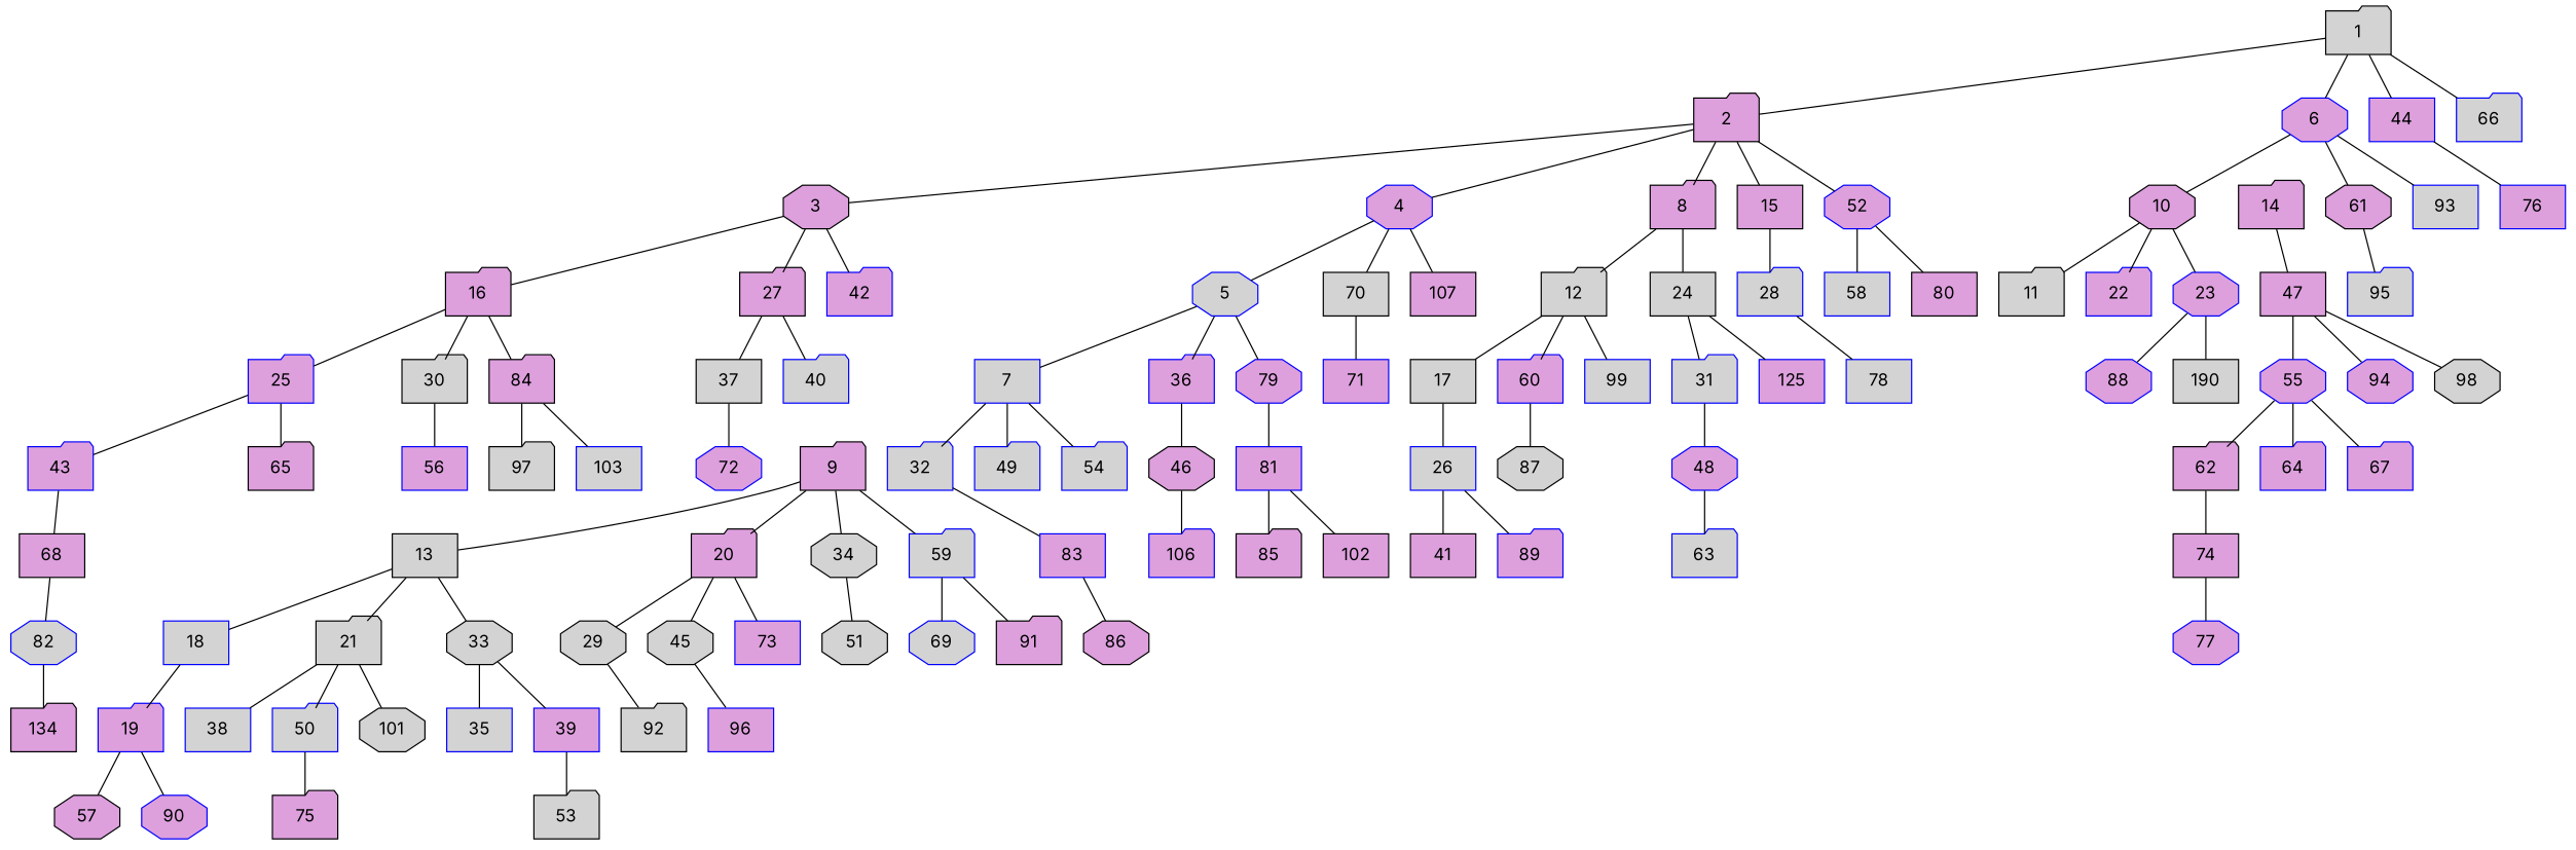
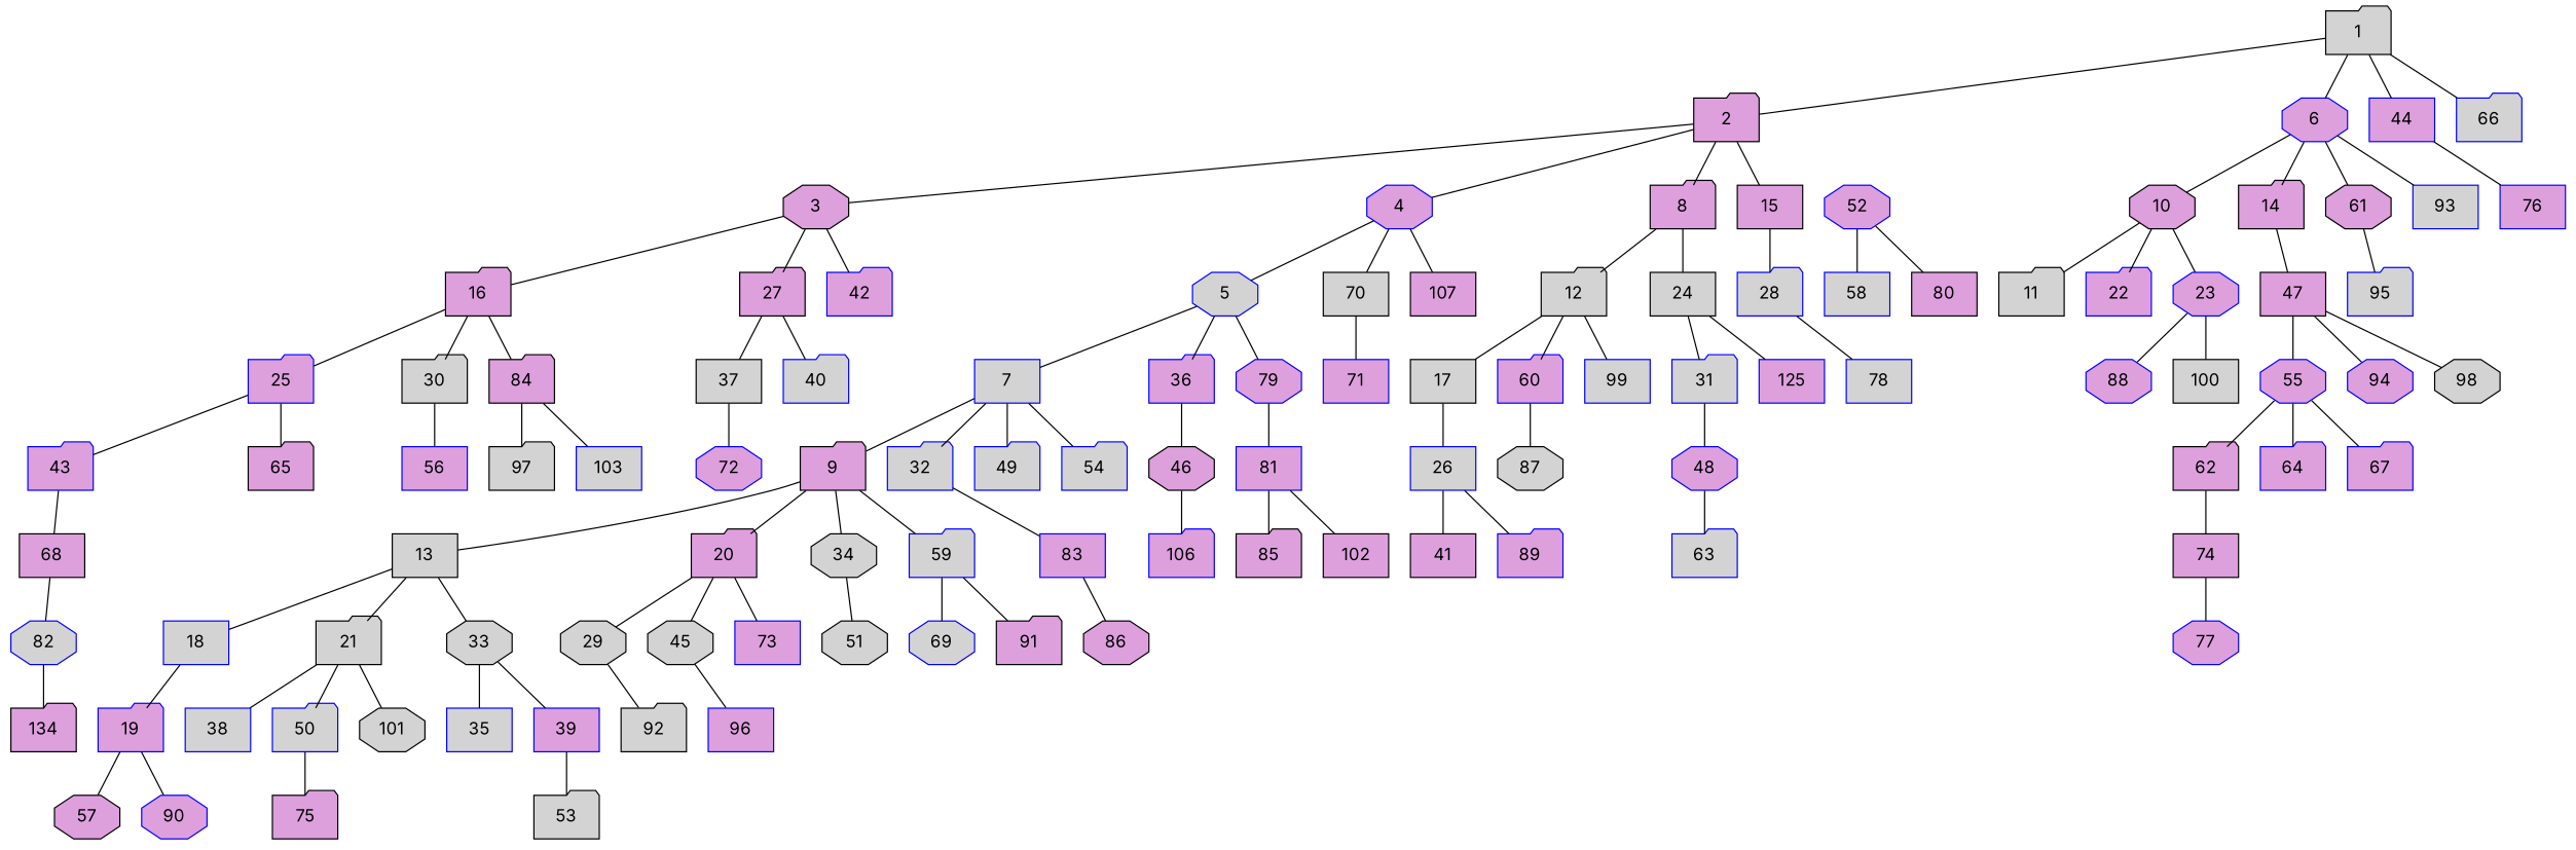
  graph {
    fontname=Inter
    node [color=blue fillcolor=plum fontname=Inter shape=folder style=filled]
    edge [fontname=Inter]
    1 [color=black fillcolor=lightgrey]
    2 [color=black]
    6 [shape=octagon]
    44 [shape=box]
    66 [fillcolor=lightgrey]
    3 [color=black shape=octagon]
    4 [shape=octagon]
    8 [color=black]
    15 [color=black shape=box]
    52 [shape=octagon]
    10 [color=black shape=octagon]
    14 [color=black]
    61 [color=black shape=octagon]
    93 [fillcolor=lightgrey shape=box]
    76 [shape=box]
    16 [color=black]
    27 [color=black]
    42
    5 [fillcolor=lightgrey shape=octagon]
    70 [color=black fillcolor=lightgrey shape=box]
    107 [color=black shape=box]
    12 [color=black fillcolor=lightgrey]
    24 [color=black fillcolor=lightgrey shape=box]
    28 [fillcolor=lightgrey]
    58 [fillcolor=lightgrey shape=box]
    80 [color=black shape=box]
    25
    30 [color=black fillcolor=lightgrey]
    84 [color=black]
    37 [color=black fillcolor=lightgrey shape=box]
    40 [fillcolor=lightgrey]
    7 [fillcolor=lightgrey shape=box]
    36
    79 [shape=octagon]
    71 [shape=box]
    9 [color=black]
    32 [fillcolor=lightgrey]
    49 [fillcolor=lightgrey]
    54 [fillcolor=lightgrey]
    46 [color=black shape=octagon]
    81 [shape=box]
    11 [color=black fillcolor=lightgrey]
    22
    23 [shape=octagon]
    47 [color=black shape=box]
    95 [fillcolor=lightgrey]
    13 [color=black fillcolor=lightgrey shape=box]
    20 [color=black]
    34 [color=black fillcolor=lightgrey shape=octagon]
    59 [fillcolor=lightgrey]
    83 [shape=box]
    17 [color=black fillcolor=lightgrey shape=box]
    60
    99 [fillcolor=lightgrey shape=box]
    31 [fillcolor=lightgrey]
    n56 [label=125 shape=box]
    18 [fillcolor=lightgrey shape=box]
    21 [color=black fillcolor=lightgrey]
    33 [color=black fillcolor=lightgrey shape=octagon]
    29 [color=black fillcolor=lightgrey shape=octagon]
    45 [color=black fillcolor=lightgrey shape=octagon]
    73 [shape=box]
    51 [color=black fillcolor=lightgrey shape=octagon]
    69 [fillcolor=lightgrey shape=octagon]
    91 [color=black]
    88 [shape=octagon]
-   100 [color=black fillcolor=lightgrey shape=box label=190]
+   100 [color=black fillcolor=lightgrey shape=box]
    26 [fillcolor=lightgrey shape=box]
    87 [color=black fillcolor=lightgrey shape=octagon]
    19
    38 [fillcolor=lightgrey shape=box]
    50 [fillcolor=lightgrey]
    101 [color=black fillcolor=lightgrey shape=octagon]
    35 [fillcolor=lightgrey shape=box]
    39 [shape=box]
    55 [shape=octagon]
    94 [shape=octagon]
    98 [color=black fillcolor=lightgrey shape=octagon]
    78 [fillcolor=lightgrey shape=box]
    43
    65 [color=black]
    56 [shape=box]
    97 [color=black fillcolor=lightgrey]
    103 [fillcolor=lightgrey shape=box]
    41 [color=black shape=box]
    89
    57 [color=black shape=octagon]
    90 [shape=octagon]
    92 [color=black fillcolor=lightgrey]
    96 [shape=box]
    75 [color=black]
    48 [shape=octagon]
    68 [color=black shape=box]
    72 [shape=octagon]
    63 [fillcolor=lightgrey]
    86 [color=black shape=octagon]
    53 [color=black fillcolor=lightgrey]
    106
    82 [fillcolor=lightgrey shape=octagon]
    62 [color=black]
    64
    67
    74 [color=black shape=box]
    77 [shape=octagon]
    n105 [color=black label=134]
    85 [color=black]
    102 [color=black shape=box]
    1 -- 2
    1 -- 6
    1 -- 44
    1 -- 66
    2 -- 3
    2 -- 4
    2 -- 8
    2 -- 15
-   2 -- 52
    6 -- 10
+   6 -- 14
    6 -- 61
    6 -- 93
    44 -- 76
    3 -- 16
    3 -- 27
    3 -- 42
    4 -- 5
    4 -- 70
    4 -- 107
    8 -- 12
    8 -- 24
    15 -- 28
    52 -- 58
    52 -- 80
    10 -- 11
    10 -- 22
    10 -- 23
    14 -- 47
    61 -- 95
    16 -- 25
    16 -- 30
    16 -- 84
    27 -- 37
    27 -- 40
    5 -- 7
    5 -- 36
    5 -- 79
    70 -- 71
    12 -- 17
    12 -- 60
    12 -- 99
    24 -- 31
    24 -- n56
    28 -- 78
    25 -- 43
    25 -- 65
    30 -- 56
    84 -- 97
    84 -- 103
    37 -- 72
+   7 -- 9
    7 -- 32
    7 -- 49
    7 -- 54
    36 -- 46
    79 -- 81
    9 -- 13
    9 -- 20
    9 -- 34
    9 -- 59
    32 -- 83
    46 -- 106
    81 -- 85
    81 -- 102
    23 -- 88
    23 -- 100
    47 -- 55
    47 -- 94
    47 -- 98
    13 -- 18
    13 -- 21
    13 -- 33
    20 -- 29
    20 -- 45
    20 -- 73
    34 -- 51
    59 -- 69
    59 -- 91
    83 -- 86
    17 -- 26
    60 -- 87
    31 -- 48
    18 -- 19
    21 -- 38
    21 -- 50
    21 -- 101
    33 -- 35
    33 -- 39
    29 -- 92
    45 -- 96
    26 -- 41
    26 -- 89
    19 -- 57
    19 -- 90
    50 -- 75
    39 -- 53
    55 -- 62
    55 -- 64
    55 -- 67
    43 -- 68
    48 -- 63
    68 -- 82
    82 -- n105
    62 -- 74
    74 -- 77
  }
